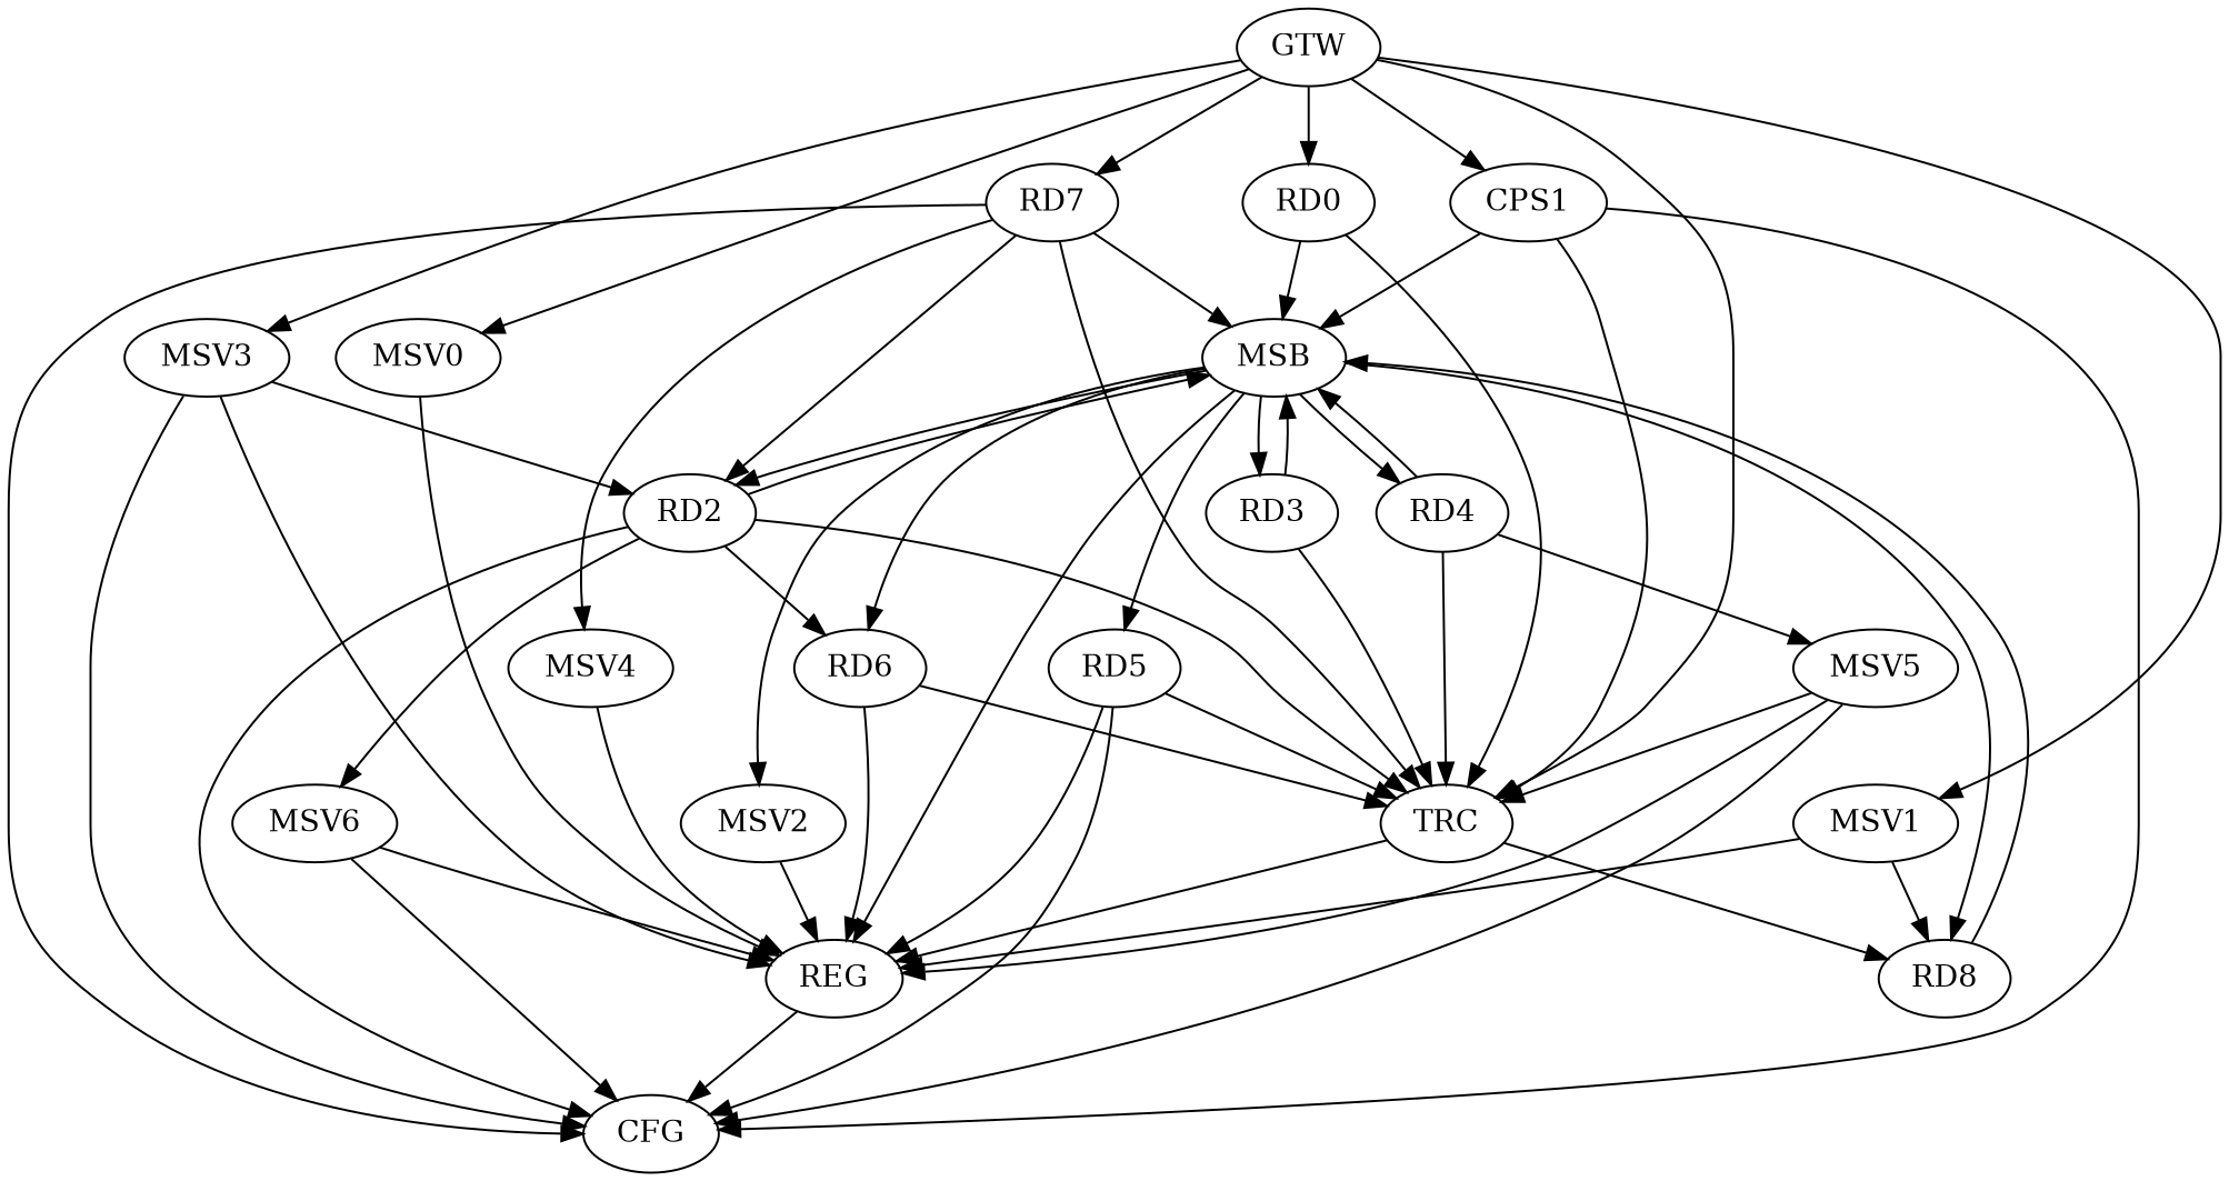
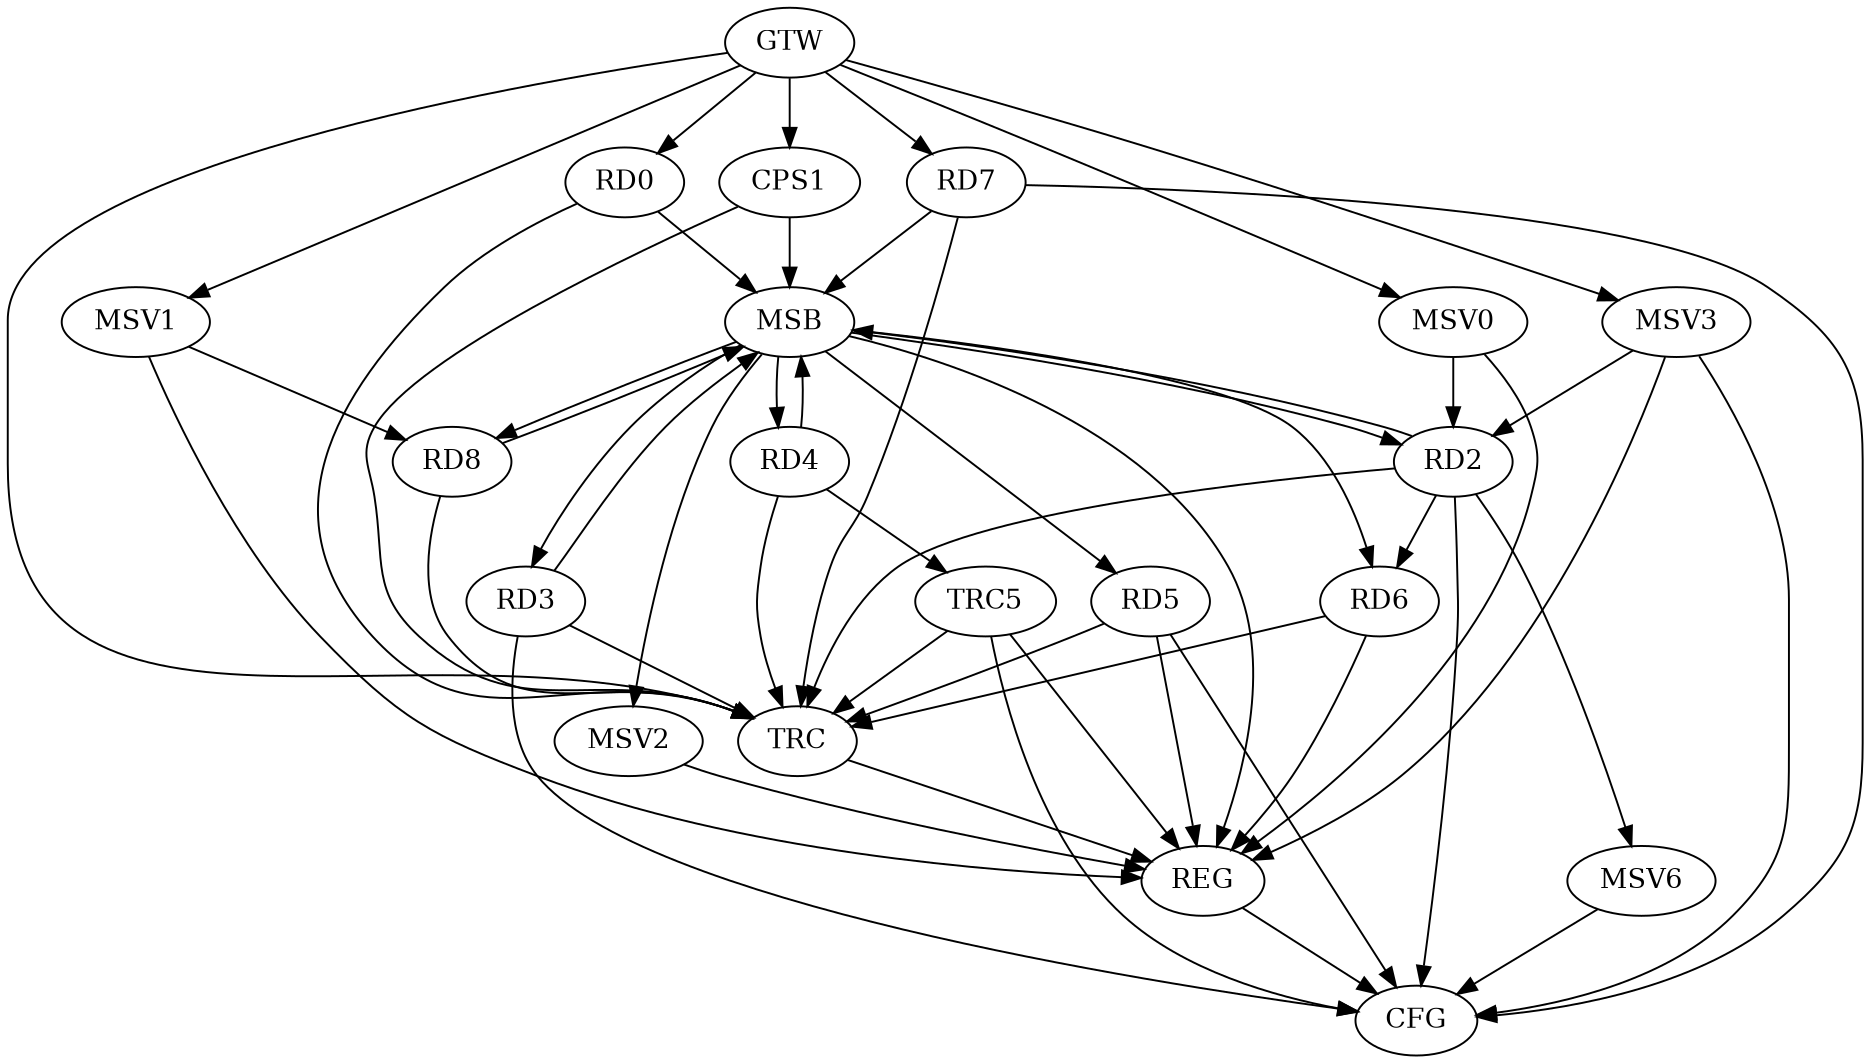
  strict digraph {
    n1 [label=RD0]
    n2 [label=MSB]
    n3 [label=TRC]
    n4 [label=RD2]
    n5 [label=RD6]
    n6 [label=RD3]
    n7 [label=RD4]
    n8 [label=RD5]
    n9 [label=REG]
    n10 [label=RD8]
    n11 [label=MSV2]
    n12 [label=CFG]
    n13 [label=MSV6]
-   n14 [label=MSV5]
+   n14 [label=TRC5]
    n15 [label=RD7]
-   n16 [label=MSV4]
    n17 [label=CPS1]
    n18 [label=GTW]
    n19 [label=MSV1]
    n20 [label=MSV3]
    n21 [label=MSV0]
    n1 -> n2
    n1 -> n3
    n2 -> n4
    n2 -> n5
    n2 -> n6
    n2 -> n7
    n2 -> n8
    n2 -> n9
    n2 -> n10
    n2 -> n11
    n3 -> n9
    n4 -> n2
    n4 -> n3
    n4 -> n5
    n4 -> n12
    n4 -> n13
    n5 -> n3
    n5 -> n9
    n6 -> n2
    n6 -> n3
    n7 -> n2
    n7 -> n3
    n7 -> n14
    n8 -> n3
    n8 -> n9
    n8 -> n12
    n9 -> n12
    n10 -> n2
-   n3 -> n10
+   n10 -> n3
    n11 -> n9
-   n13 -> n9
    n13 -> n12
    n14 -> n3
    n14 -> n9
    n14 -> n12
    n15 -> n2
    n15 -> n3
    n15 -> n12
-   n15 -> n16
-   n16 -> n9
    n17 -> n2
    n17 -> n3
-   n17 -> n12
+   n6 -> n12
    n18 -> n1
    n18 -> n3
    n18 -> n15
    n18 -> n17
    n18 -> n19
    n18 -> n20
    n18 -> n21
    n19 -> n9
    n19 -> n10
    n20 -> n4
    n20 -> n9
    n20 -> n12
-   n15 -> n4
+   n21 -> n4
    n21 -> n9
  }
